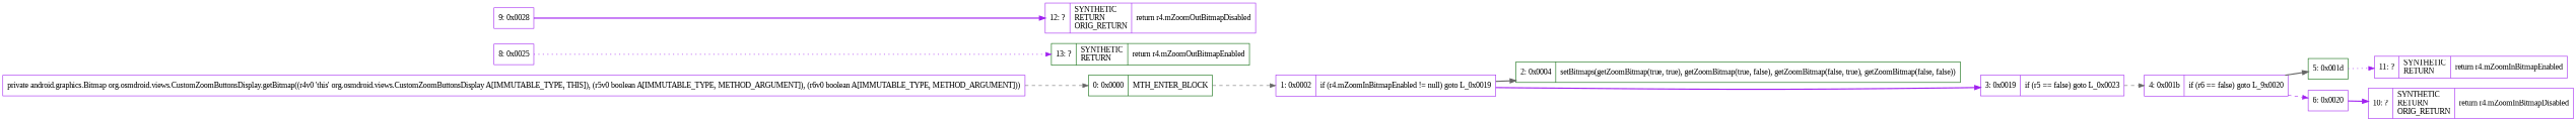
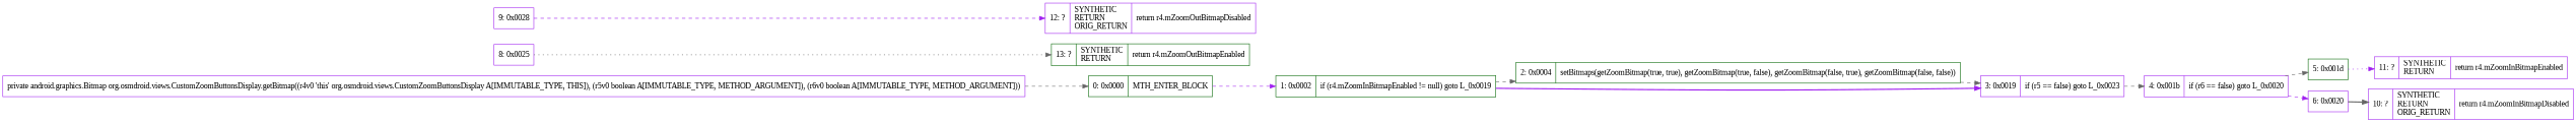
  digraph {
    fontname="Liberation Serif"
    rankdir=LR
    node [color=purple fontname="Liberation Serif" shape=record]
    edge [color=purple fontname="Liberation Serif" style=dashed]
    n1 [color=darkgreen label="{0\:\ 0x0000|MTH_ENTER_BLOCK\l}"]
-   n2 [label="{1\:\ 0x0002|if (r4.mZoomInBitmapEnabled != null) goto L_0x0019\l}"]
+   n2 [color=darkgreen label="{1\:\ 0x0002|if (r4.mZoomInBitmapEnabled != null) goto L_0x0019\l}"]
    n3 [color=darkgreen label="{2\:\ 0x0004|setBitmaps(getZoomBitmap(true, true), getZoomBitmap(true, false), getZoomBitmap(false, true), getZoomBitmap(false, false))\l}"]
    n4 [label="{3\:\ 0x0019|if (r5 == false) goto L_0x0023\l}"]
-   n5 [label="{4\:\ 0x001b|if (r6 == false) goto L_9x0020\l}"]
+   n5 [label="{4\:\ 0x001b|if (r6 == false) goto L_0x0020\l}"]
    n6 [color=darkgreen label="{5\:\ 0x001d}"]
    n7 [label="{6\:\ 0x0020}"]
    n8 [label="{11\:\ ?|SYNTHETIC\lRETURN\l|return r4.mZoomInBitmapEnabled\l}"]
    n9 [label="{10\:\ ?|SYNTHETIC\lRETURN\lORIG_RETURN\l|return r4.mZoomInBitmapDisabled\l}"]
    n10 [label="{8\:\ 0x0025}"]
    n11 [color=darkgreen label="{13\:\ ?|SYNTHETIC\lRETURN\l|return r4.mZoomOutBitmapEnabled\l}"]
    n12 [label="{9\:\ 0x0028}"]
    n13 [label="{12\:\ ?|SYNTHETIC\lRETURN\lORIG_RETURN\l|return r4.mZoomOutBitmapDisabled\l}"]
    n14 [label="{private android.graphics.Bitmap org.osmdroid.views.CustomZoomButtonsDisplay.getBitmap((r4v0 'this' org.osmdroid.views.CustomZoomButtonsDisplay A[IMMUTABLE_TYPE, THIS]), (r5v0 boolean A[IMMUTABLE_TYPE, METHOD_ARGUMENT]), (r6v0 boolean A[IMMUTABLE_TYPE, METHOD_ARGUMENT])) }"]
-   n1 -> n2 [color=gray40]
-   n2 -> n3 [color=gray40 style=bold]
+   n1 -> n2
+   n2 -> n3 [color=gray40]
    n2 -> n4 [style=bold]
+   n3 -> n4 [color=gray40]
    n4 -> n5 [color=gray40]
-   n5 -> n6 [color=gray40 style=bold]
+   n5 -> n6 [color=gray40]
    n5 -> n7
    n6 -> n8 [style=dotted]
-   n7 -> n9 [style=bold]
-   n10 -> n11 [style=dotted]
-   n12 -> n13 [style=bold]
+   n7 -> n9 [color=gray40 style=bold]
+   n10 -> n11 [color=gray40 style=dotted]
+   n12 -> n13
    n14 -> n1 [color=gray40]
  }
